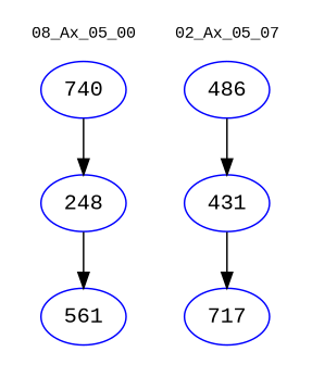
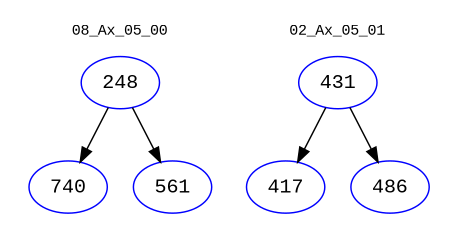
  digraph {
    fontname="Liberation Mono"
    node [color=blue fontname="Liberation Mono"]
    edge [color=black fontname="Liberation Mono"]
    n1 [label=248]
    n2 [label=740]
    n3 [label=561]
    n4 [label=431]
-   n5 [label=717]
+   n5 [label=417]
    n6 [label=486]
    subgraph cluster_1 {
      color=white
      fontsize=10
      label="08_Ax_05_00"
      n1
      n2
      n3
    }
    subgraph cluster_2 {
      color=white
      fontsize=10
-     label="02_Ax_05_07"
+     label="02_Ax_05_01"
      n4
      n5
      n6
    }
-   n2 -> n1
+   n1 -> n2
    n1 -> n3
    n4 -> n5
-   n6 -> n4
+   n4 -> n6
  }
